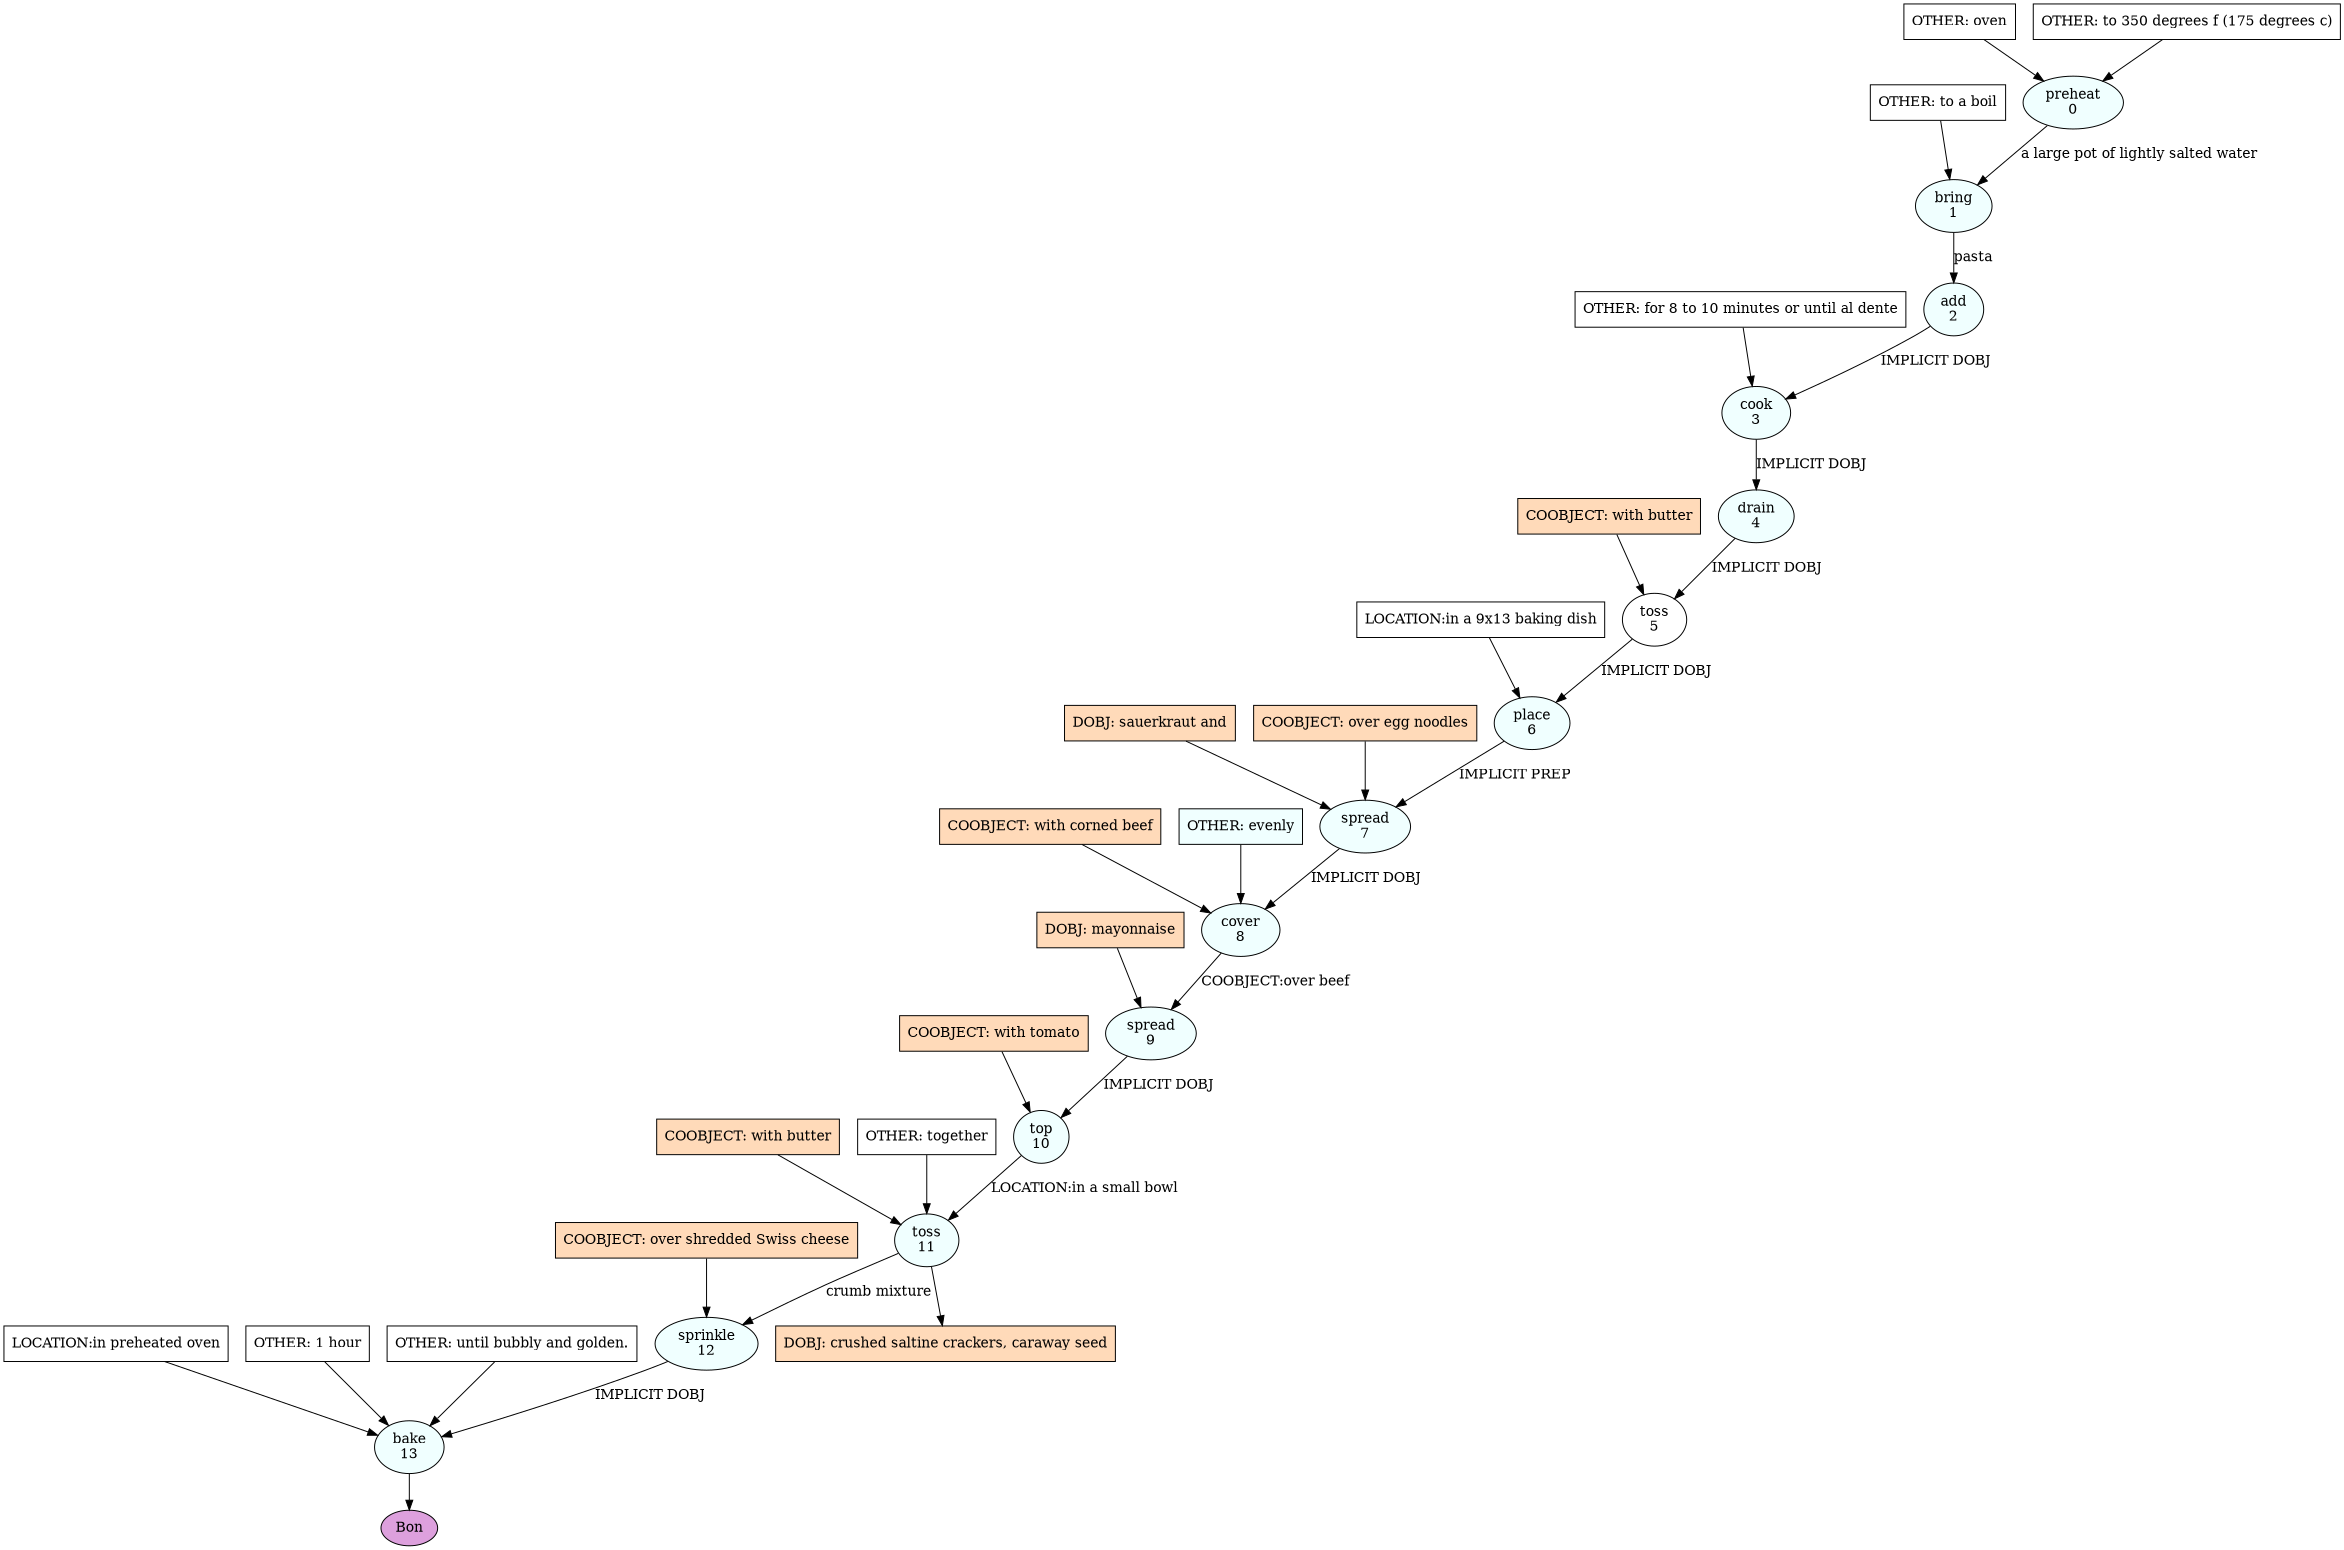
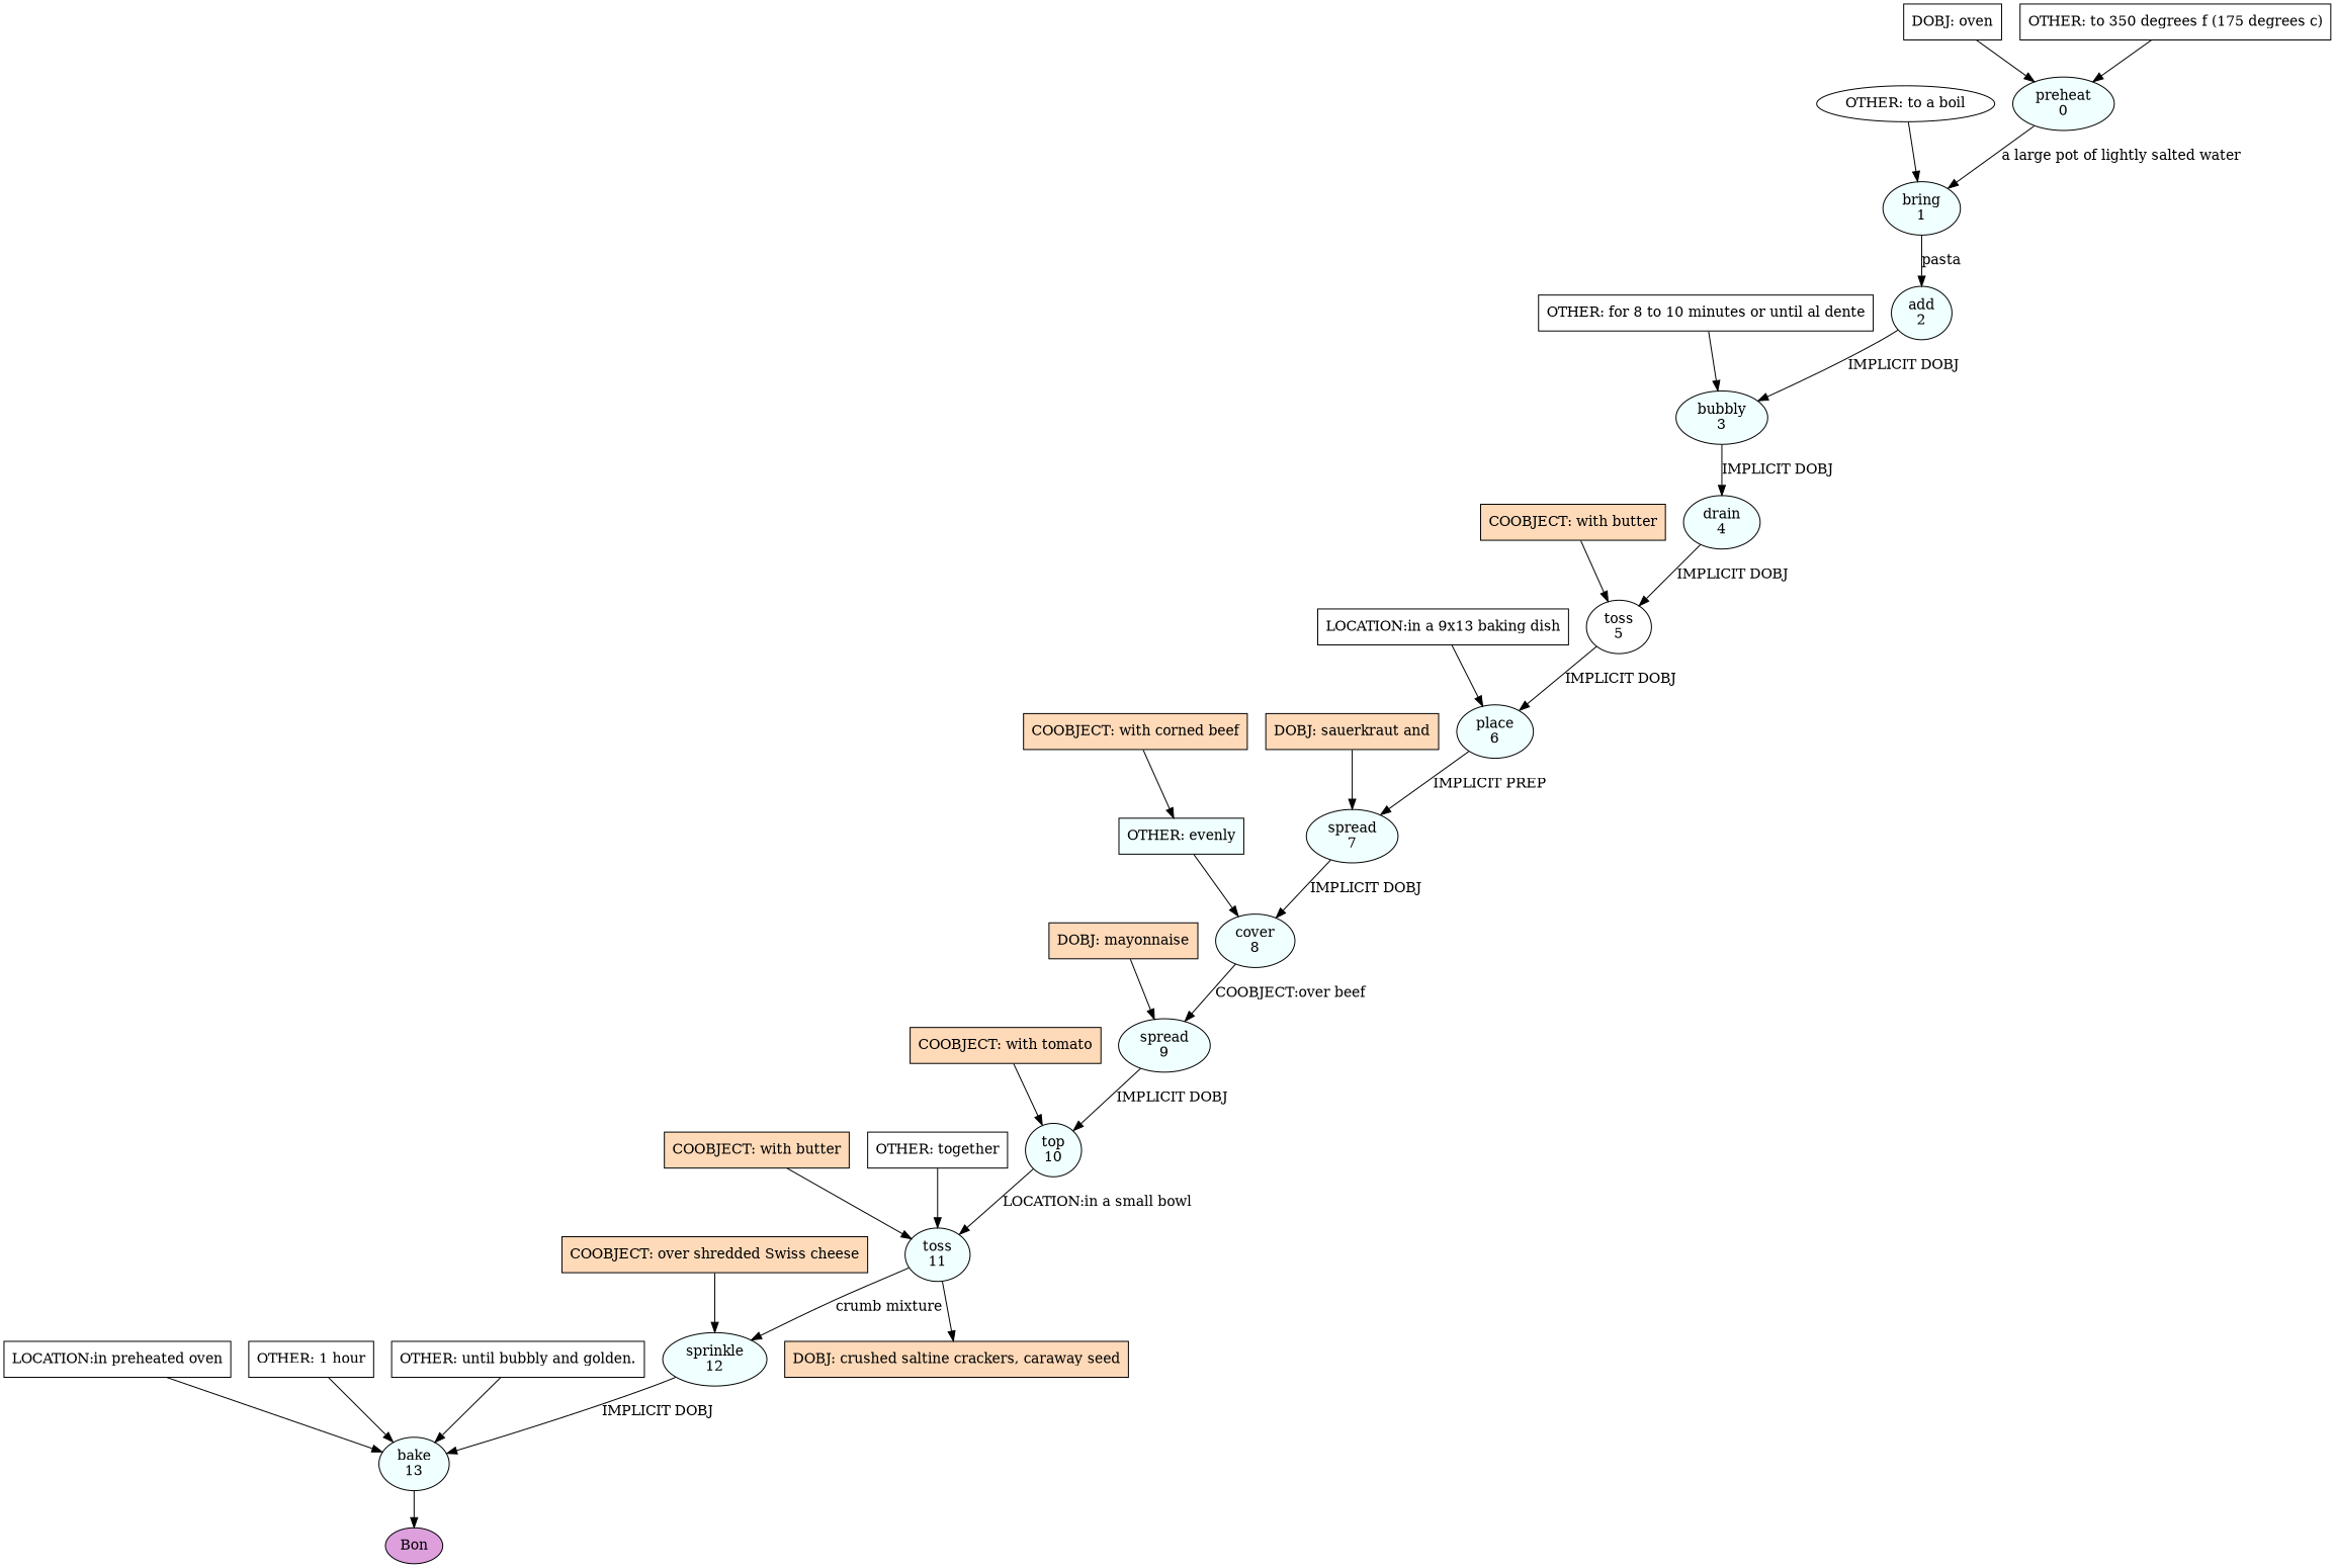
  digraph {
    node [fillcolor=azure shape=box style=filled]
    n1 [label="preheat\n0" shape=oval]
    n2 [label="bring\n1" shape=oval]
    n3 [label="add\n2" shape=oval]
-   n4 [label="cook\n3" shape=oval]
+   n4 [label="bubbly\n3" shape=oval]
    n5 [label="drain\n4" shape=oval]
    n6 [fillcolor=white label="toss\n5" shape=oval]
    n7 [label="place\n6" shape=oval]
    n8 [label="spread\n7" shape=oval]
    n9 [label="cover\n8" shape=oval]
    n10 [label="spread\n9" shape=oval]
    n11 [label="top\n10" shape=oval]
    n12 [label="toss\n11" shape=oval]
    n13 [label="sprinkle\n12" shape=oval]
    n14 [fillcolor=peachpuff label="DOBJ: crushed saltine crackers, caraway seed"]
    n15 [label="bake\n13" shape=oval]
    n16 [fillcolor=plum label=Bon shape=oval]
-   n17 [fillcolor=white label="OTHER: oven"]
+   n17 [fillcolor=white label="DOBJ: oven"]
    n18 [fillcolor=white label="OTHER: to 350 degrees f (175 degrees c)"]
-   n19 [fillcolor=white label="OTHER: to a boil"]
+   n19 [fillcolor=white label="OTHER: to a boil" shape=ellipse]
    n20 [fillcolor=white label="OTHER: for 8 to 10 minutes or until al dente"]
    n21 [fillcolor=peachpuff label="COOBJECT: with butter"]
    n22 [fillcolor=white label="LOCATION:in a 9x13 baking dish"]
    n23 [fillcolor=peachpuff label="DOBJ: sauerkraut and"]
-   n24 [fillcolor=peachpuff label="COOBJECT: over egg noodles"]
    n25 [fillcolor=peachpuff label="COOBJECT: with corned beef"]
    n26 [label="OTHER: evenly"]
    n27 [fillcolor=peachpuff label="DOBJ: mayonnaise"]
    n28 [fillcolor=peachpuff label="COOBJECT: with tomato"]
    n29 [fillcolor=peachpuff label="COOBJECT: with butter"]
    n30 [fillcolor=white label="OTHER: together"]
    n31 [fillcolor=peachpuff label="COOBJECT: over shredded Swiss cheese"]
    n32 [fillcolor=white label="LOCATION:in preheated oven"]
    n33 [fillcolor=white label="OTHER: 1 hour"]
    n34 [fillcolor=white label="OTHER: until bubbly and golden."]
    n1 -> n2 [label="a large pot of lightly salted water"]
    n2 -> n3 [label=pasta]
    n3 -> n4 [label="IMPLICIT DOBJ"]
    n4 -> n5 [label="IMPLICIT DOBJ"]
    n5 -> n6 [label="IMPLICIT DOBJ"]
    n6 -> n7 [label="IMPLICIT DOBJ"]
    n7 -> n8 [label="IMPLICIT PREP"]
    n8 -> n9 [label="IMPLICIT DOBJ"]
    n9 -> n10 [label="COOBJECT:over beef"]
    n10 -> n11 [label="IMPLICIT DOBJ"]
    n11 -> n12 [label="LOCATION:in a small bowl"]
    n12 -> n13 [label="crumb mixture"]
    n12 -> n14
    n13 -> n15 [label="IMPLICIT DOBJ"]
    n15 -> n16
    n17 -> n1
    n18 -> n1
    n19 -> n2
    n20 -> n4
    n21 -> n6
    n22 -> n7
    n23 -> n8
-   n24 -> n8
-   n25 -> n9
+   n25 -> n26
    n26 -> n9
    n27 -> n10
    n28 -> n11
    n29 -> n12
    n30 -> n12
    n31 -> n13
    n32 -> n15
    n33 -> n15
    n34 -> n15
  }
